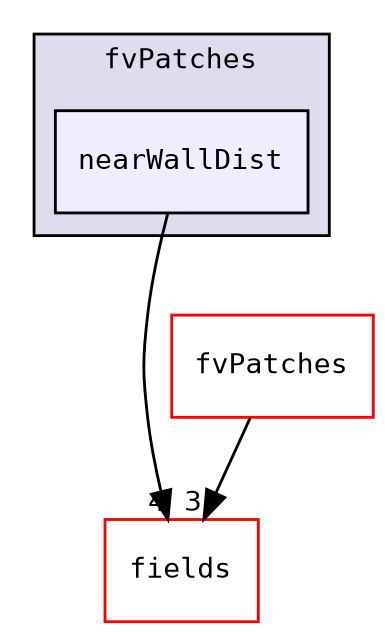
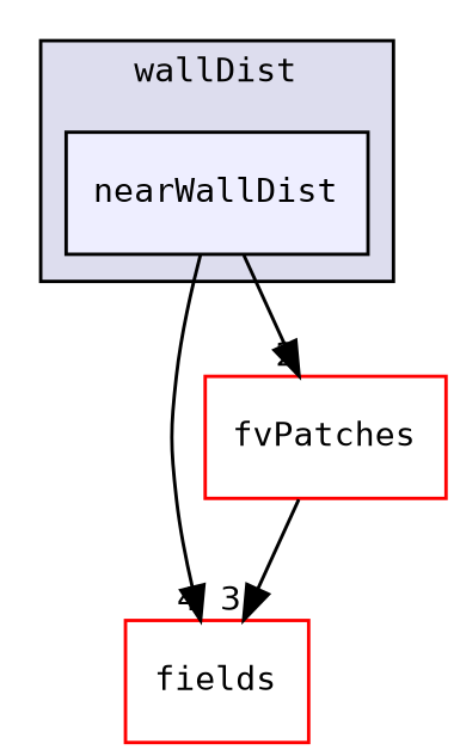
  digraph {
    compound=true
    fontname="DejaVu Sans Mono"
    node [fontname="DejaVu Sans Mono" fontsize=10 shape=box color=red]
    edge [fontname="DejaVu Sans Mono" labeldistance=1.5 labelfontname=Helvetica labelfontsize=10]
    n1 [fillcolor="#eeeeff" label=nearWallDist pencolor=black style=filled color=""]
    n2 [label=fields]
    n3 [label=fvPatches]
    subgraph cluster_1 {
      bgcolor="#ddddee"
      fontsize=10
-     label=fvPatches
+     label=wallDist
      pencolor=black
      n1
    }
    n1 -> n2 [headlabel=4]
+   n1 -> n3 [headlabel=2]
    n3 -> n2 [headlabel=3]
  }
